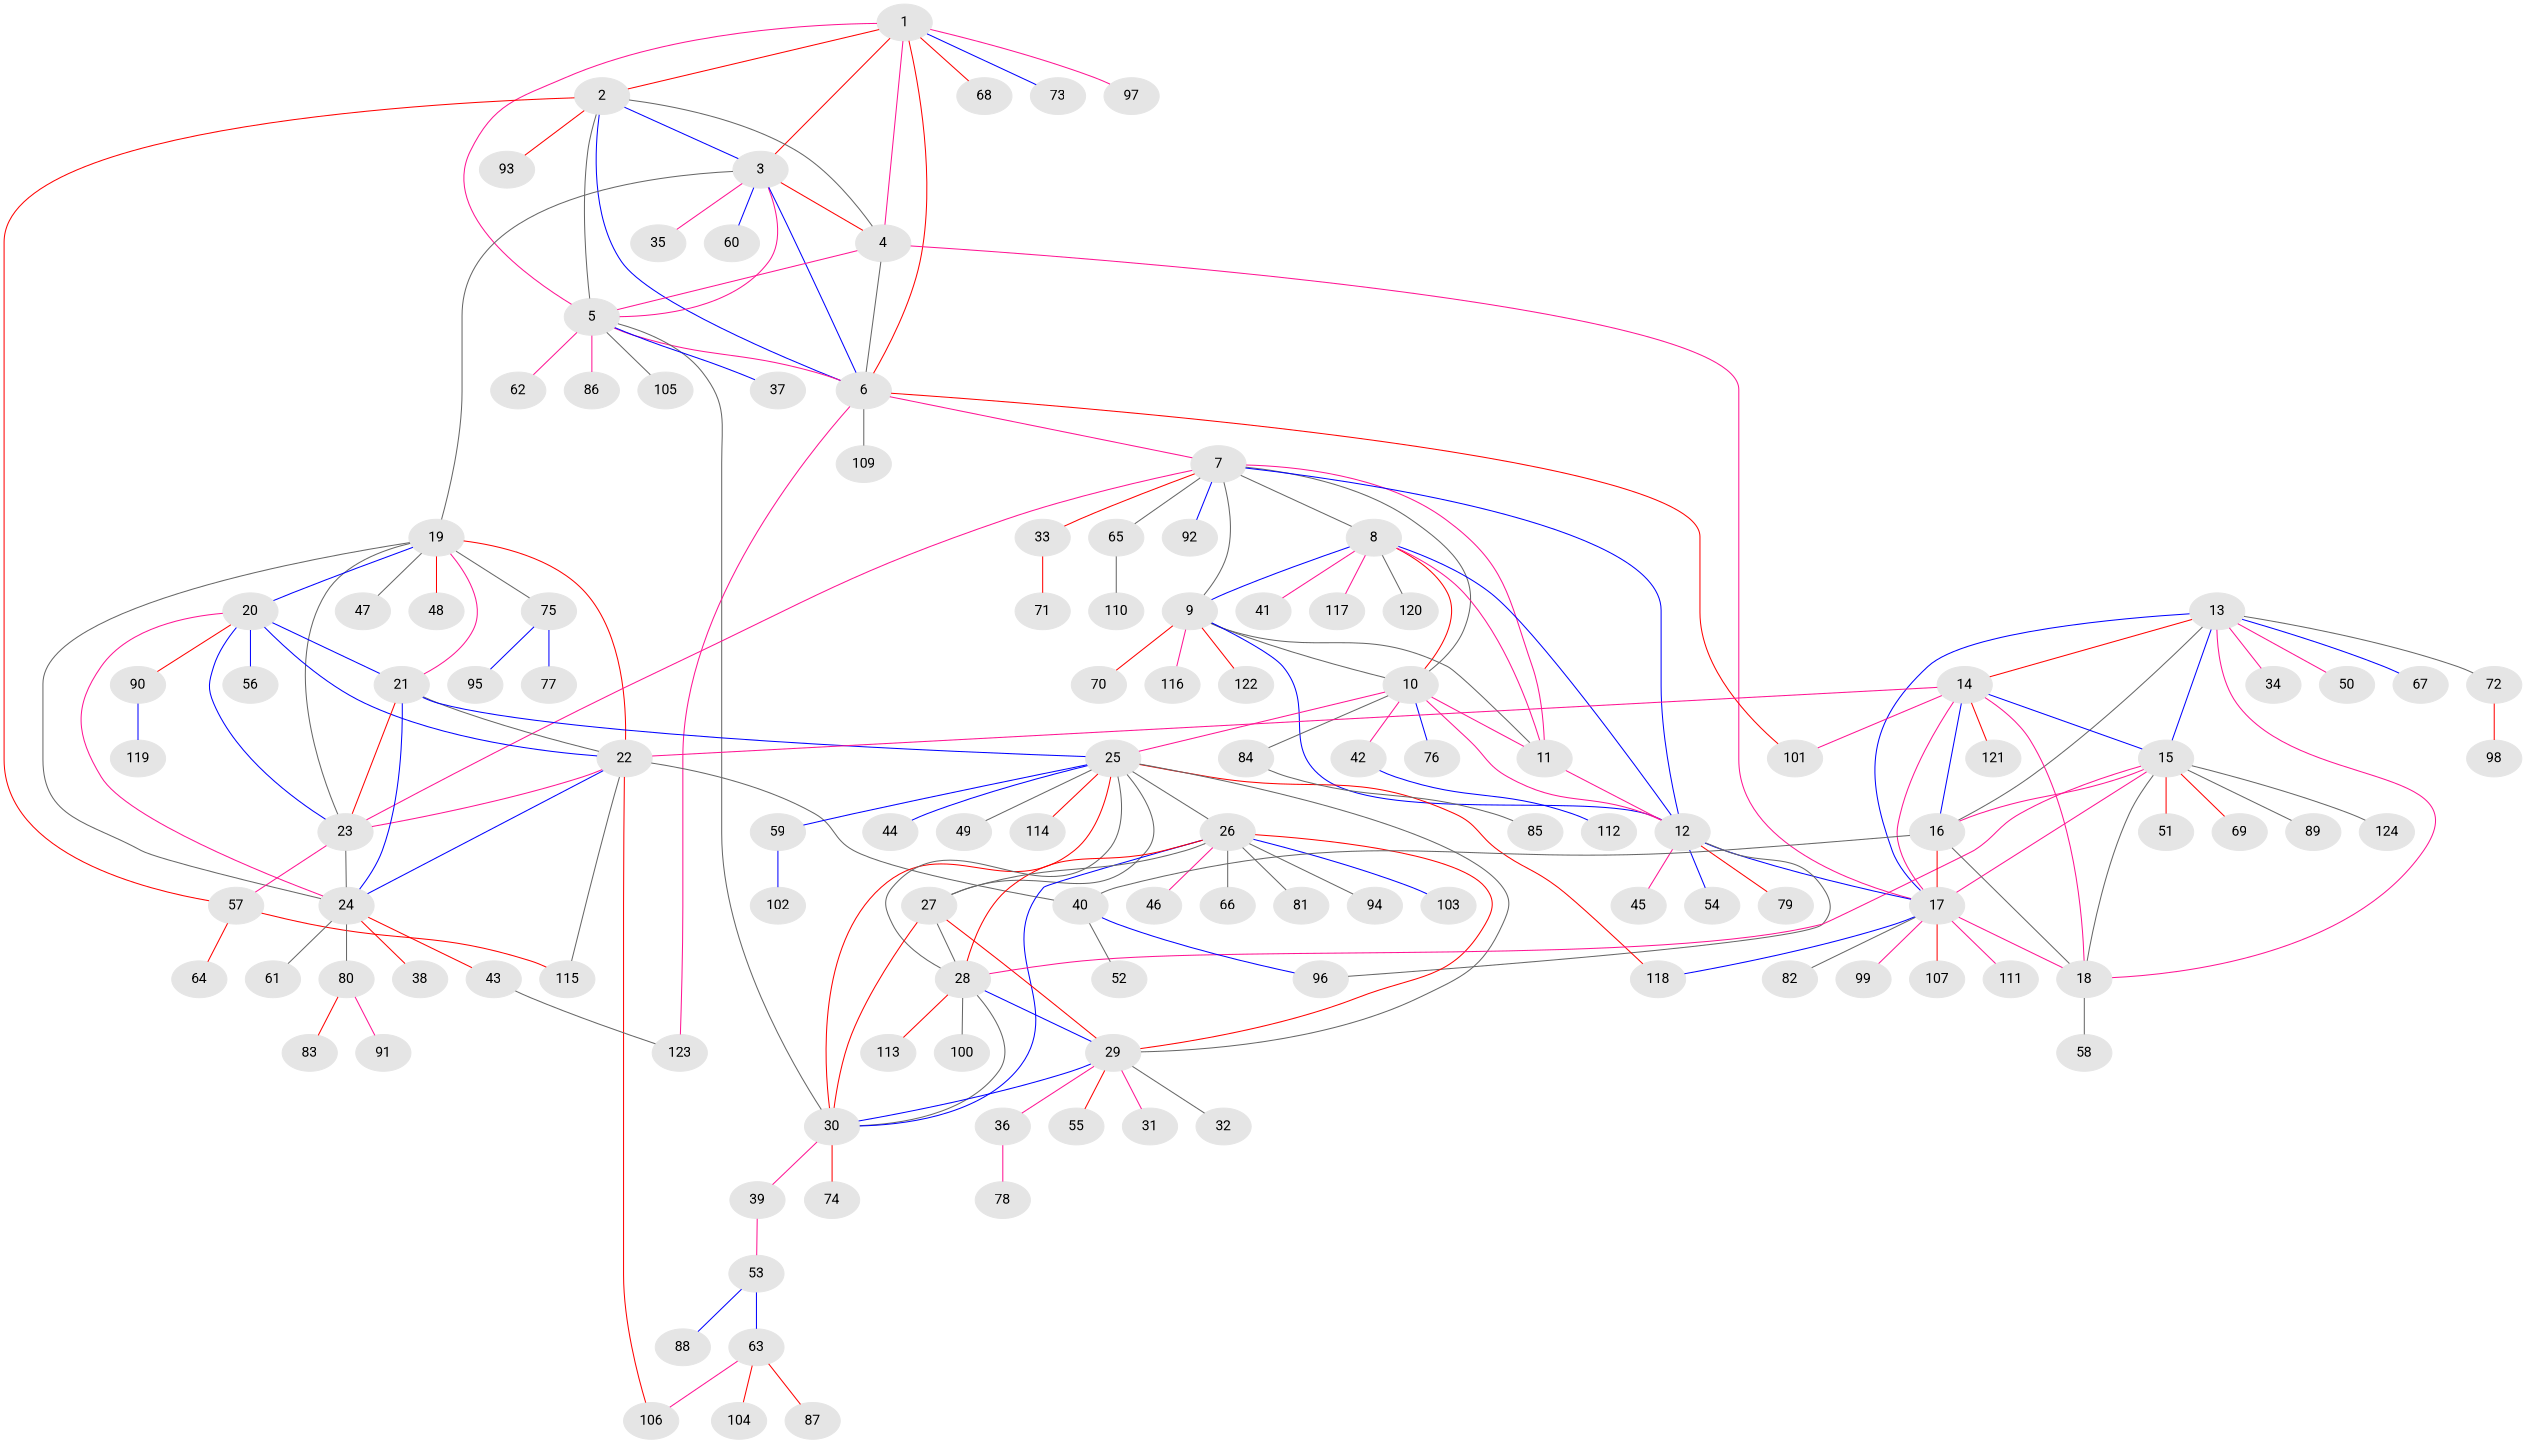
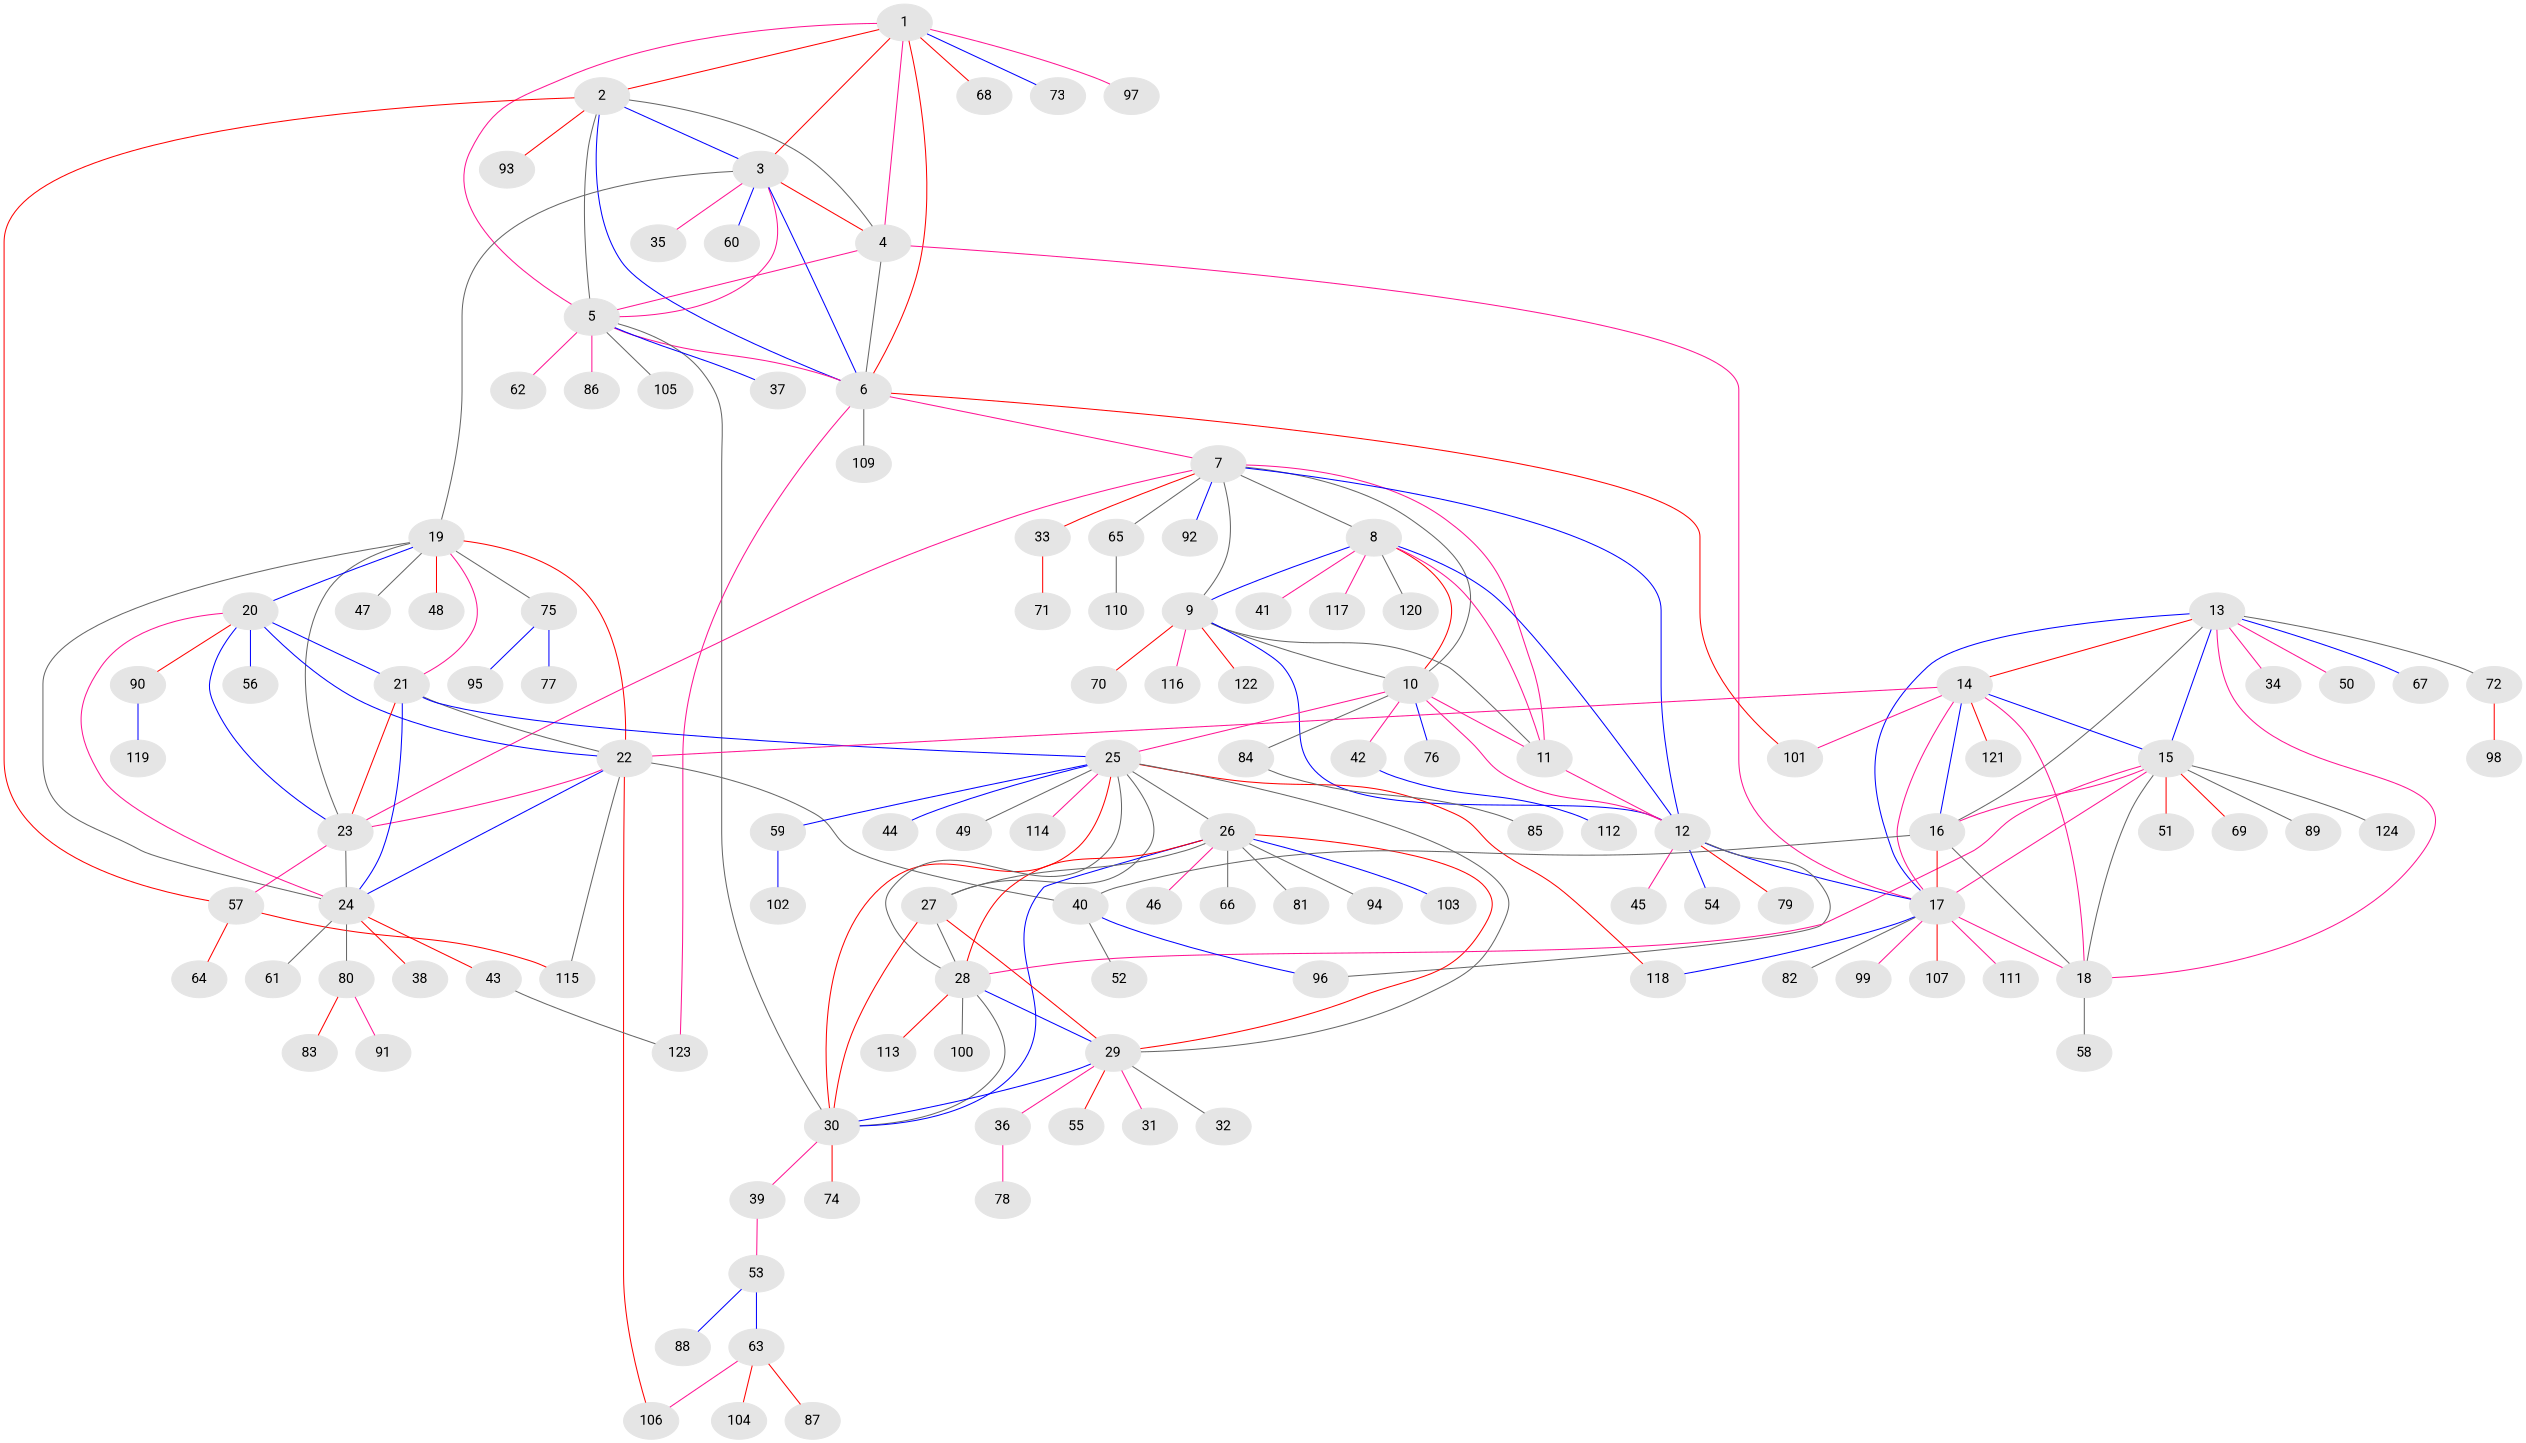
  graph {
    fontname=Roboto
    node [color=gray90 fontname=Roboto style=filled]
    edge [color=gray40 fontname=Roboto]
    1
    2
    3
    4
    5
    6
    68
    73
    97
    57
    93
    19
    35
    60
    17
    30
    37
    62
    86
    105
    7
    101
    109
    123
    115
    64
    23
    22
    20
    21
    24
    47
    48
    75
    18
    82
    99
    107
    111
    118
    39
    74
    8
    9
    10
    11
    12
    33
    65
    92
    41
    117
    120
    70
    116
    122
    25
    42
    76
    84
    45
    54
    79
    96
    71
    110
    28
    26
    27
    29
    44
    49
    59
    114
    112
    85
    13
    14
    15
    16
    34
    50
    67
    72
    121
    51
    69
    89
    124
    40
    58
    98
    106
    100
    113
    52
    56
    90
    38
    43
    61
    80
    77
    95
    119
    83
    91
    46
    66
    81
    94
    103
    31
    32
    36
    55
    102
    78
    53
    63
    88
    87
    104
    1 -- 2 [color=red]
    1 -- 3 [color=red]
    1 -- 4 [color=deeppink]
    1 -- 5 [color=deeppink]
    1 -- 6 [color=red]
    1 -- 68 [color=red]
    1 -- 73 [color=blue]
    1 -- 97 [color=deeppink]
    2 -- 3 [color=blue]
    2 -- 4
    2 -- 5
    2 -- 6 [color=blue]
    2 -- 57 [color=red]
    2 -- 93 [color=red]
    3 -- 4 [color=red]
    3 -- 5 [color=deeppink]
    3 -- 6 [color=blue]
    3 -- 19
    3 -- 35 [color=deeppink]
    3 -- 60 [color=blue]
    4 -- 5 [color=deeppink]
    4 -- 6
    4 -- 17 [color=deeppink]
    5 -- 6 [color=deeppink]
    5 -- 30
    5 -- 37 [color=blue]
    5 -- 62 [color=deeppink]
    5 -- 86 [color=deeppink]
    5 -- 105
    6 -- 7 [color=deeppink]
    6 -- 101 [color=red]
    6 -- 109
    6 -- 123 [color=deeppink]
    57 -- 115 [color=red]
    57 -- 64 [color=red]
    19 -- 23
    19 -- 22 [color=red]
    19 -- 20 [color=blue]
    19 -- 21 [color=deeppink]
    19 -- 24
    19 -- 47
    19 -- 48 [color=red]
    19 -- 75
    17 -- 18 [color=deeppink]
    17 -- 82
    17 -- 99 [color=deeppink]
    17 -- 107 [color=red]
    17 -- 111 [color=deeppink]
    17 -- 118 [color=blue]
    30 -- 39 [color=deeppink]
    30 -- 74 [color=red]
    7 -- 23 [color=deeppink]
    7 -- 8
    7 -- 9
    7 -- 10
    7 -- 11 [color=deeppink]
    7 -- 12 [color=blue]
    7 -- 33 [color=red]
    7 -- 65
    7 -- 92 [color=blue]
    23 -- 57 [color=deeppink]
    23 -- 24
    22 -- 115
    22 -- 23 [color=deeppink]
    22 -- 24 [color=blue]
    22 -- 40
    22 -- 106 [color=red]
    20 -- 23 [color=blue]
    20 -- 22 [color=blue]
    20 -- 21 [color=blue]
    20 -- 24 [color=deeppink]
    20 -- 56 [color=blue]
    20 -- 90 [color=red]
    21 -- 23 [color=red]
    21 -- 22
    21 -- 24 [color=blue]
    21 -- 25 [color=blue]
    24 -- 38 [color=red]
    24 -- 43 [color=red]
    24 -- 61
    24 -- 80
    75 -- 77 [color=blue]
    75 -- 95 [color=blue]
    18 -- 58
    39 -- 53 [color=deeppink]
    8 -- 9 [color=blue]
    8 -- 10 [color=red]
    8 -- 11 [color=deeppink]
    8 -- 12 [color=blue]
    8 -- 41 [color=deeppink]
    8 -- 117 [color=deeppink]
    8 -- 120
    9 -- 10
    9 -- 11
    9 -- 12 [color=blue]
    9 -- 70 [color=red]
    9 -- 116 [color=deeppink]
    9 -- 122 [color=red]
    10 -- 11 [color=deeppink]
    10 -- 12 [color=deeppink]
    10 -- 25 [color=deeppink]
    10 -- 42 [color=deeppink]
    10 -- 76 [color=blue]
    10 -- 84
    11 -- 12 [color=deeppink]
    12 -- 17 [color=blue]
    12 -- 45 [color=deeppink]
    12 -- 54 [color=blue]
    12 -- 79 [color=red]
    12 -- 96
    33 -- 71 [color=red]
    65 -- 110
    25 -- 30 [color=red]
    25 -- 118 [color=red]
    25 -- 28
    25 -- 26
    25 -- 27
    25 -- 29
    25 -- 44 [color=blue]
    25 -- 49
    25 -- 59 [color=blue]
-   25 -- 114 [color=red]
+   25 -- 114 [color=deeppink]
    42 -- 112 [color=blue]
    84 -- 85
    28 -- 30
    28 -- 29 [color=blue]
    28 -- 100
    28 -- 113 [color=red]
    26 -- 30 [color=blue]
    26 -- 28 [color=red]
    26 -- 27
    26 -- 29 [color=red]
    26 -- 46 [color=deeppink]
    26 -- 66
    26 -- 81
    26 -- 94
    26 -- 103 [color=blue]
    27 -- 30 [color=red]
    27 -- 28
    27 -- 29 [color=red]
    29 -- 30 [color=blue]
    29 -- 31 [color=deeppink]
    29 -- 32
    29 -- 36 [color=deeppink]
    29 -- 55 [color=red]
    59 -- 102 [color=blue]
    13 -- 17 [color=blue]
    13 -- 18 [color=deeppink]
    13 -- 14 [color=red]
    13 -- 15 [color=blue]
    13 -- 16
    13 -- 34 [color=deeppink]
    13 -- 50 [color=deeppink]
    13 -- 67 [color=blue]
    13 -- 72
    14 -- 17 [color=deeppink]
    14 -- 101 [color=deeppink]
    14 -- 22 [color=deeppink]
    14 -- 18 [color=deeppink]
    14 -- 15 [color=blue]
    14 -- 16 [color=blue]
    14 -- 121 [color=red]
    15 -- 17 [color=deeppink]
    15 -- 18
    15 -- 28 [color=deeppink]
    15 -- 16 [color=deeppink]
    15 -- 51 [color=red]
    15 -- 69 [color=red]
    15 -- 89
    15 -- 124
    16 -- 17 [color=red]
    16 -- 18
    16 -- 40
    72 -- 98 [color=red]
    40 -- 96 [color=blue]
    40 -- 52
    90 -- 119 [color=blue]
    43 -- 123
    80 -- 83 [color=red]
    80 -- 91 [color=deeppink]
    36 -- 78 [color=deeppink]
    53 -- 63 [color=blue]
    53 -- 88 [color=blue]
    63 -- 106 [color=deeppink]
    63 -- 87 [color=red]
    63 -- 104 [color=red]
  }
